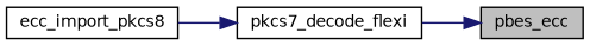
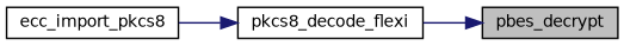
  digraph {
    rankdir=RL
    node [color=black fillcolor=white fontname=Helvetica fontsize=10 shape=record style=filled]
    edge [color=midnightblue dir=back fontname=Helvetica fontsize=10 labelfontname=Helvetica labelfontsize=10 style=solid]
-   n1 [fillcolor=grey75 fontcolor=black height=0.2 label=pbes_ecc width=0.4]
-   n2 [height=0.2 label=pkcs7_decode_flexi width=0.4]
+   n1 [fillcolor=grey75 fontcolor=black height=0.2 label=pbes_decrypt width=0.4]
+   n2 [height=0.2 label=pkcs8_decode_flexi width=0.4]
    n3 [height=0.2 label=ecc_import_pkcs8 width=0.4]
    n1 -> n2
    n2 -> n3
  }
